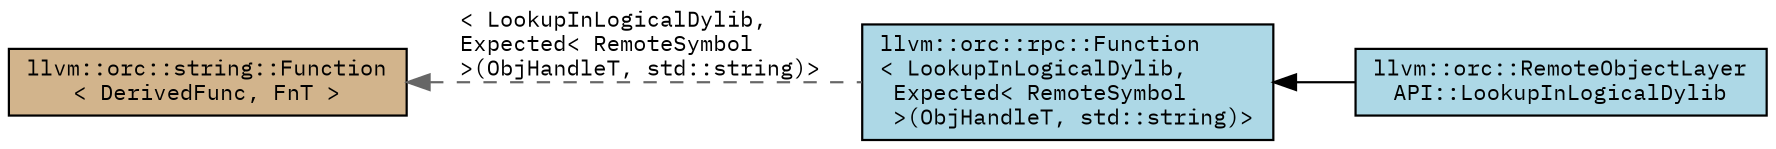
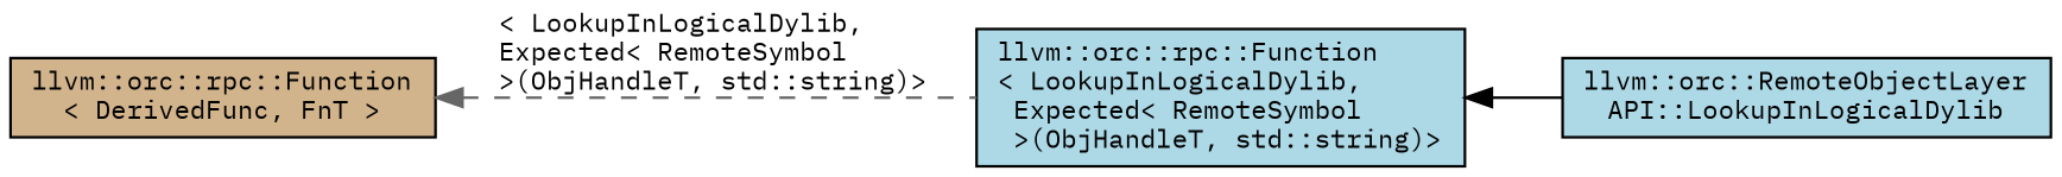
  digraph {
    rankdir=LR
    fontname="IBM Plex Mono"
    node [color=black fillcolor=lightblue fontname="IBM Plex Mono" fontsize=10 shape=box style=filled]
    edge [dir=back fontname="IBM Plex Mono" fontsize=10 labelfontname=Helvetica labelfontsize=10]
    n1 [fontcolor=black height=0.2 label="llvm::orc::RemoteObjectLayer\lAPI::LookupInLogicalDylib" width=0.4]
    n2 [height=0.2 label="llvm::orc::rpc::Function\l\< LookupInLogicalDylib,\l Expected\< RemoteSymbol\l \>(ObjHandleT, std::string)\>" width=0.4]
-   n3 [height=0.2 label="llvm::orc::string::Function\l\< DerivedFunc, FnT \>" width=0.4 fillcolor=tan]
+   n3 [height=0.2 label="llvm::orc::rpc::Function\l\< DerivedFunc, FnT \>" width=0.4 fillcolor=tan]
    n2 -> n1 [color=black style=solid]
    n3 -> n2 [color=gray40 label=" \< LookupInLogicalDylib,\l Expected\< RemoteSymbol\l \>(ObjHandleT, std::string)\>" style=dashed]
  }
